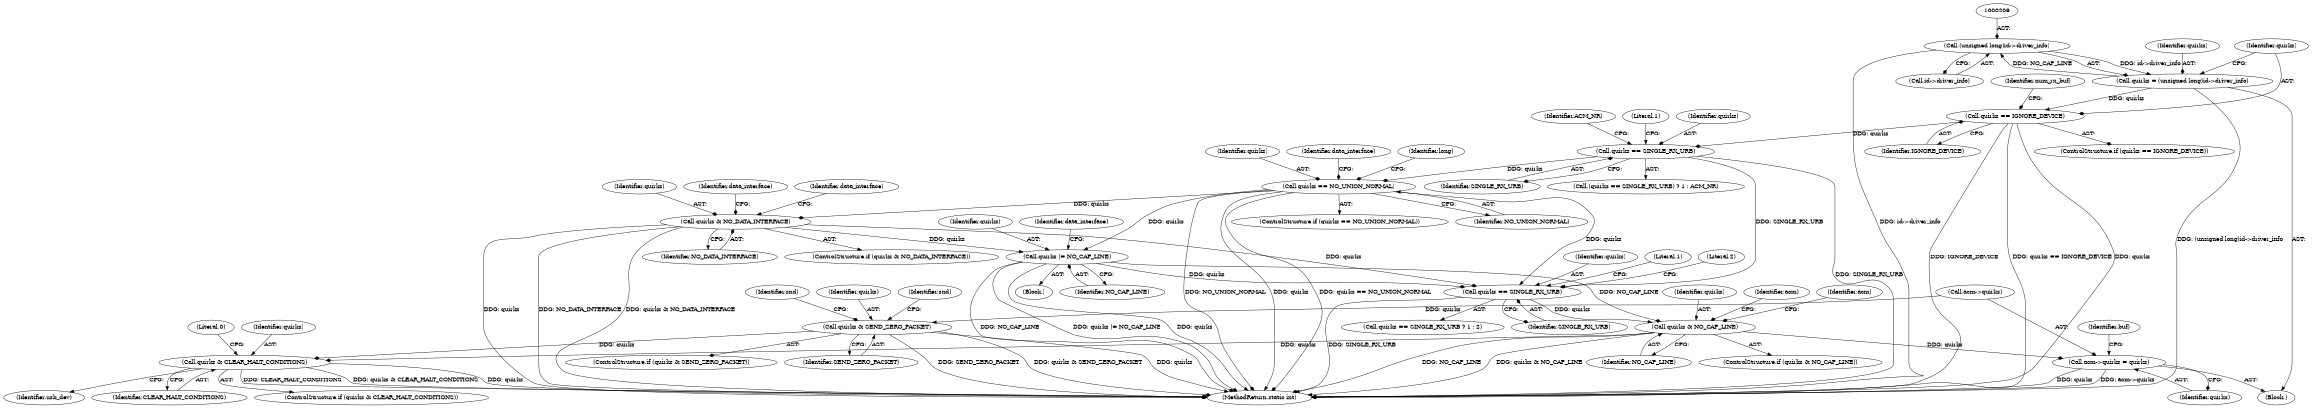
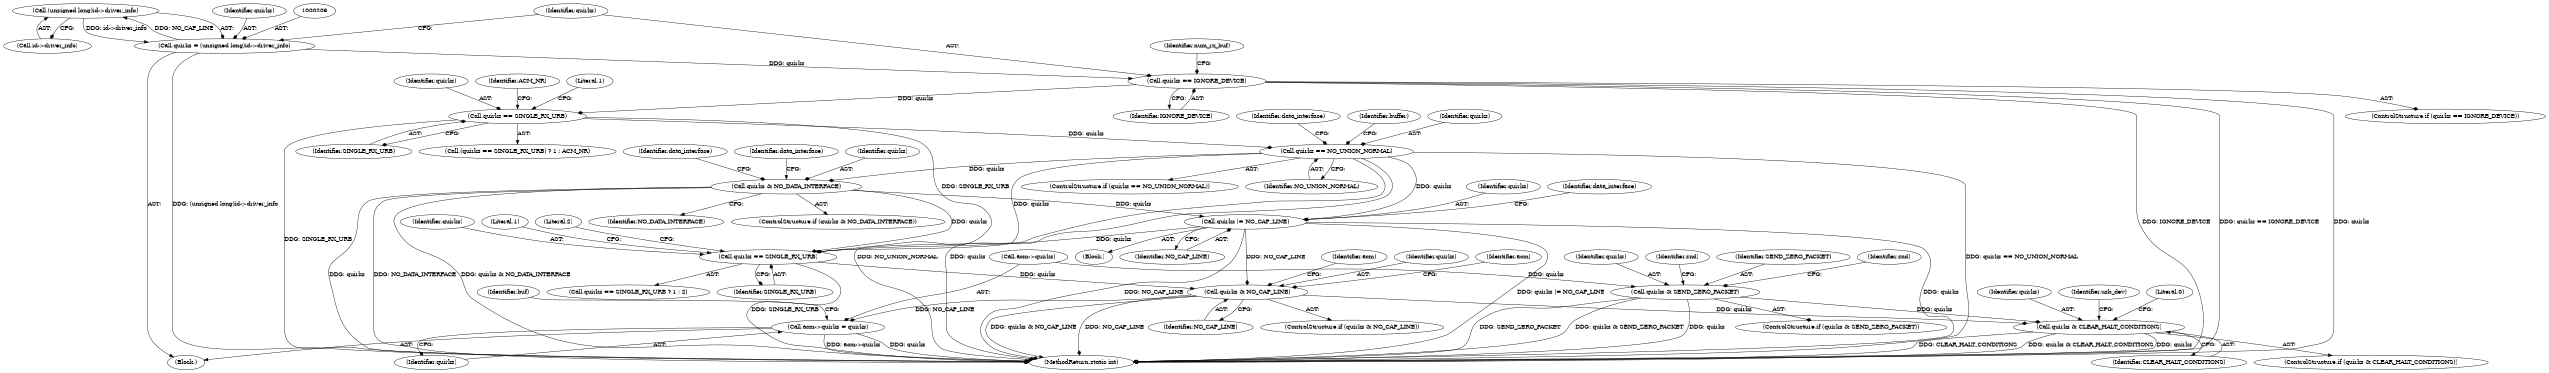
  digraph {
    edge [arrowhead=normal]
    n1 [label="(Call,(unsigned long)id->driver_info)"]
    n2 [label="(Call,quirks = (unsigned long)id->driver_info)"]
    n3 [label="(Call,id->driver_info)"]
    n4 [label="(MethodReturn,static int)"]
    n5 [label="(Call,quirks == IGNORE_DEVICE)"]
    n6 [label="(Block,)"]
    n7 [label="(Call,quirks == SINGLE_RX_URB)"]
    n8 [label="(ControlStructure,if (quirks == IGNORE_DEVICE))"]
    n9 [label="(Identifier,IGNORE_DEVICE)"]
    n10 [label="(Call,quirks == NO_UNION_NORMAL)"]
    n11 [label="(Call,quirks == SINGLE_RX_URB)"]
    n12 [label="(Identifier,SINGLE_RX_URB)"]
    n13 [label="(Call,(quirks == SINGLE_RX_URB) ? 1 : ACM_NR)"]
    n14 [label="(Call,quirks & NO_DATA_INTERFACE)"]
    n15 [label="(Call,quirks |= NO_CAP_LINE)"]
    n16 [label="(ControlStructure,if (quirks == NO_UNION_NORMAL))"]
    n17 [label="(Identifier,NO_UNION_NORMAL)"]
    n18 [label="(Call,quirks & NO_CAP_LINE)"]
    n19 [label="(Call,quirks == SINGLE_RX_URB ? 1 : 2)"]
    n20 [label="(Identifier,SINGLE_RX_URB)"]
    n21 [label="(Identifier,NO_DATA_INTERFACE)"]
    n22 [label="(ControlStructure,if (quirks & NO_DATA_INTERFACE))"]
    n23 [label="(Block,)"]
    n24 [label="(Identifier,NO_CAP_LINE)"]
    n25 [label="(Call,acm->quirks = quirks)"]
    n26 [label="(Call,quirks & CLEAR_HALT_CONDITIONS)"]
    n27 [label="(Identifier,NO_CAP_LINE)"]
    n28 [label="(ControlStructure,if (quirks & NO_CAP_LINE))"]
    n29 [label="(Identifier,quirks)"]
    n30 [label="(Call,quirks & SEND_ZERO_PACKET)"]
    n31 [label="(ControlStructure,if (quirks & SEND_ZERO_PACKET))"]
    n32 [label="(Identifier,SEND_ZERO_PACKET)"]
    n33 [label="(Identifier,CLEAR_HALT_CONDITIONS)"]
    n34 [label="(ControlStructure,if (quirks & CLEAR_HALT_CONDITIONS))"]
    n35 [label="(Identifier,quirks)"]
    n36 [label="(Identifier,snd)"]
    n37 [label="(Identifier,acm)"]
    n38 [label="(Identifier,quirks)"]
    n39 [label="(Identifier,quirks)"]
    n40 [label="(Identifier,buf)"]
    n41 [label="(Identifier,acm)"]
    n42 [label="(Identifier,quirks)"]
    n43 [label="(Identifier,quirks)"]
    n44 [label="(Literal,1)"]
    n45 [label="(Literal,2)"]
    n46 [label="(Identifier,quirks)"]
    n47 [label="(Identifier,quirks)"]
    n48 [label="(Identifier,data_interface)"]
    n49 [label="(Identifier,usb_dev)"]
    n50 [label="(Identifier,quirks)"]
    n51 [label="(Identifier,data_interface)"]
    n52 [label="(Identifier,ACM_NR)"]
    n53 [label="(Identifier,num_rx_buf)"]
    n54 [label="(Identifier,quirks)"]
    n55 [label="(Literal,0)"]
    n56 [label="(Identifier,quirks)"]
    n57 [label="(Call,acm->quirks)"]
    n58 [label="(Literal,1)"]
    n59 [label="(Identifier,data_interface)"]
    n60 [label="(Identifier,snd)"]
    n61 [label="(Identifier,data_interface)"]
-   n62 [label="(Identifier,long)"]
+   n62 [label="(Identifier,buffer)"]
    1000209
    n1 -> n2 [arrowhead=diamond label="AST: "]
    n1 -> n2 [label="DDG: id->driver_info"]
    n1 -> n3 [arrowhead=diamond label="CFG: "]
-   n1 -> n4 [arrowhead=diamond label="DDG: id->driver_info"]
    n2 -> n1 [label="DDG: NO_CAP_LINE"]
    n2 -> n4 [label="DDG: (unsigned long)id->driver_info"]
    n2 -> n5 [label="DDG: quirks"]
    n2 -> n6 [label="AST: "]
    n3 -> n1 [label="AST: "]
    n5 -> n4 [label="DDG: IGNORE_DEVICE"]
    n5 -> n4 [label="DDG: quirks == IGNORE_DEVICE"]
    n5 -> n4 [label="DDG: quirks"]
    n5 -> n7 [arrowhead=diamond label="DDG: quirks"]
    n5 -> n8 [arrowhead=diamond label="AST: "]
    n5 -> n9 [label="CFG: "]
    n7 -> n4 [label="DDG: SINGLE_RX_URB"]
    n7 -> n10 [arrowhead=diamond label="DDG: quirks"]
    n7 -> n11 [arrowhead=diamond label="DDG: SINGLE_RX_URB"]
    n7 -> n12 [arrowhead=diamond label="CFG: "]
    n7 -> n13 [label="AST: "]
    n9 -> n5 [arrowhead=diamond label="AST: "]
    n10 -> n4 [arrowhead=diamond label="DDG: quirks == NO_UNION_NORMAL"]
    n10 -> n4 [arrowhead=diamond label="DDG: NO_UNION_NORMAL"]
    n10 -> n4 [label="DDG: quirks"]
    n10 -> n11 [label="DDG: quirks"]
    n10 -> n14 [arrowhead=diamond label="DDG: quirks"]
    n10 -> n15 [label="DDG: quirks"]
    n10 -> n16 [label="AST: "]
    n10 -> n17 [label="CFG: "]
    n11 -> n4 [label="DDG: SINGLE_RX_URB"]
    n11 -> n18 [label="DDG: quirks"]
    n11 -> n19 [label="AST: "]
    n11 -> n20 [arrowhead=diamond label="CFG: "]
    n12 -> n7 [arrowhead=diamond label="AST: "]
    n14 -> n4 [label="DDG: quirks"]
    n14 -> n4 [arrowhead=diamond label="DDG: NO_DATA_INTERFACE"]
    n14 -> n4 [label="DDG: quirks & NO_DATA_INTERFACE"]
    n14 -> n11 [arrowhead=diamond label="DDG: quirks"]
    n14 -> n15 [label="DDG: quirks"]
    n14 -> n21 [label="CFG: "]
    n14 -> n22 [label="AST: "]
    n15 -> n4 [arrowhead=diamond label="DDG: quirks |= NO_CAP_LINE"]
    n15 -> n4 [label="DDG: quirks"]
    n15 -> n4 [arrowhead=diamond label="DDG: NO_CAP_LINE"]
    n15 -> n11 [arrowhead=diamond label="DDG: quirks"]
    n15 -> n18 [arrowhead=diamond label="DDG: NO_CAP_LINE"]
    n15 -> n23 [label="AST: "]
    n15 -> n24 [label="CFG: "]
    n17 -> n10 [label="AST: "]
    n18 -> n4 [arrowhead=diamond label="DDG: NO_CAP_LINE"]
    n18 -> n4 [label="DDG: quirks & NO_CAP_LINE"]
-   n18 -> n25 [arrowhead=diamond label="DDG: quirks"]
+   n18 -> n25 [arrowhead=diamond label="DDG: NO_CAP_LINE"]
    n18 -> n26 [arrowhead=diamond label="DDG: quirks"]
    n18 -> n27 [label="CFG: "]
    n18 -> n28 [label="AST: "]
    n20 -> n11 [arrowhead=diamond label="AST: "]
-   n21 -> n14 [arrowhead=diamond label="AST: "]
    n24 -> n15 [arrowhead=diamond label="AST: "]
    n25 -> n4 [label="DDG: acm->quirks"]
    n25 -> n4 [label="DDG: quirks"]
    n25 -> n6 [label="AST: "]
    n25 -> n29 [arrowhead=diamond label="CFG: "]
    n26 -> n4 [arrowhead=diamond label="DDG: quirks & CLEAR_HALT_CONDITIONS"]
    n26 -> n4 [label="DDG: quirks"]
    n26 -> n4 [label="DDG: CLEAR_HALT_CONDITIONS"]
    n26 -> n33 [label="CFG: "]
    n26 -> n34 [label="AST: "]
    n27 -> n18 [label="AST: "]
    n29 -> n25 [label="AST: "]
    n30 -> n4 [label="DDG: SEND_ZERO_PACKET"]
    n30 -> n4 [arrowhead=diamond label="DDG: quirks & SEND_ZERO_PACKET"]
    n30 -> n4 [label="DDG: quirks"]
    n30 -> n26 [arrowhead=diamond label="DDG: quirks"]
    n30 -> n31 [arrowhead=diamond label="AST: "]
-   n30 -> n32 [label="CFG: "]
    n32 -> n30 [label="AST: "]
    n33 -> n26 [label="AST: "]
    n35 -> n7 [arrowhead=diamond label="AST: "]
    n36 -> n30 [arrowhead=diamond label="CFG: "]
    n37 -> n18 [arrowhead=diamond label="CFG: "]
    n38 -> n2 [label="CFG: "]
    n38 -> n5 [arrowhead=diamond label="AST: "]
    n39 -> n15 [label="AST: "]
    n40 -> n25 [label="CFG: "]
    n41 -> n18 [arrowhead=diamond label="CFG: "]
    n42 -> n26 [label="AST: "]
    n43 -> n11 [label="AST: "]
    n44 -> n11 [label="CFG: "]
    n45 -> n11 [label="CFG: "]
    n46 -> n10 [arrowhead=diamond label="AST: "]
    n47 -> n14 [arrowhead=diamond label="AST: "]
    n48 -> n14 [arrowhead=diamond label="CFG: "]
-   n26 -> n49 [label="CFG: "]
+   n49 -> n26 [label="CFG: "]
    n50 -> n18 [label="AST: "]
    n51 -> n15 [label="CFG: "]
    n52 -> n7 [label="CFG: "]
    n53 -> n5 [arrowhead=diamond label="CFG: "]
    n54 -> n30 [label="AST: "]
    n55 -> n26 [label="CFG: "]
    n56 -> n2 [arrowhead=diamond label="AST: "]
    n57 -> n25 [arrowhead=diamond label="AST: "]
    n57 -> n30 [label="DDG: quirks"]
    n58 -> n7 [label="CFG: "]
    n59 -> n14 [label="CFG: "]
    n60 -> n30 [label="CFG: "]
    n61 -> n10 [arrowhead=diamond label="CFG: "]
    n62 -> n10 [arrowhead=diamond label="CFG: "]
-   1000209 -> n1 [arrowhead=diamond label="AST: "]
+   1000209 -> n2 [arrowhead=diamond label="AST: "]
  }
